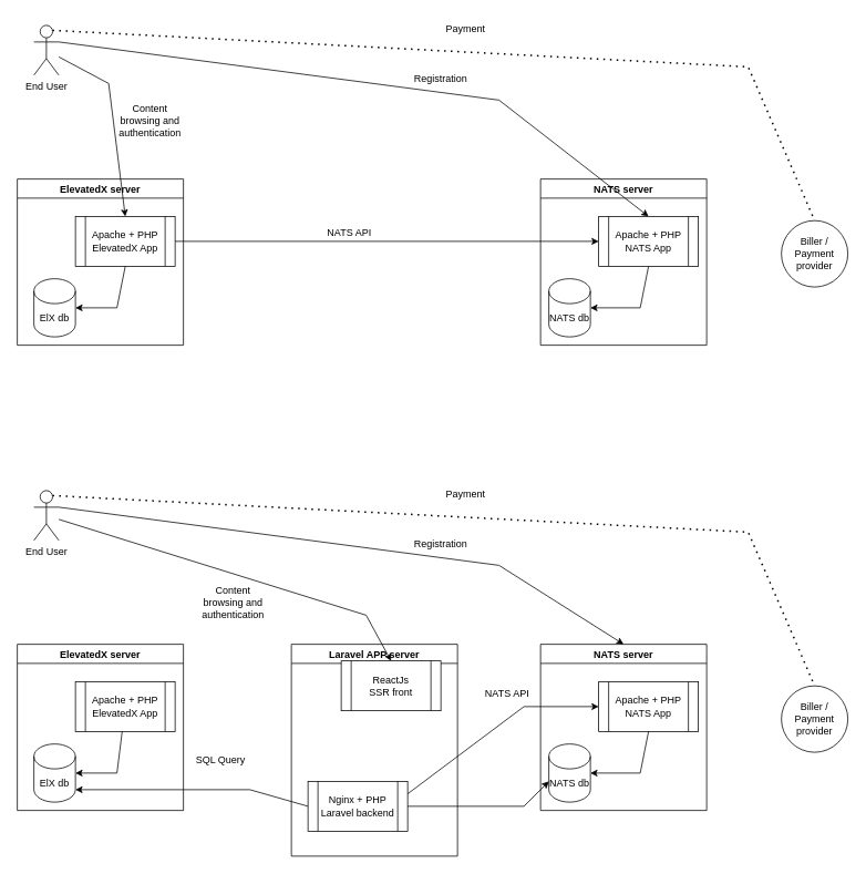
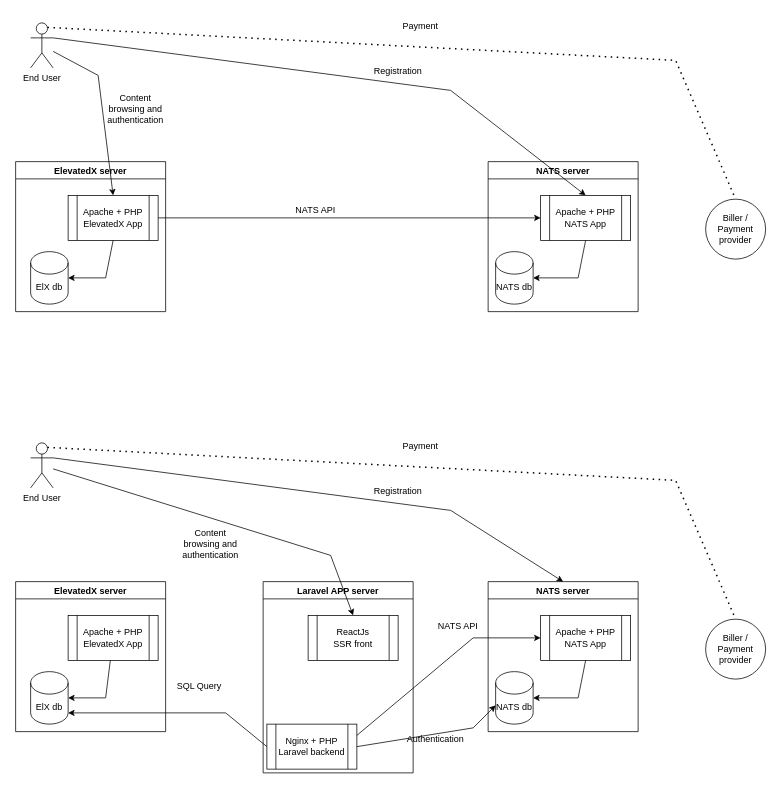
  <mxCell id="0" />
  <mxCell id="1" parent="0" />
  <mxCell id="2" value="ElevatedX server" style="swimlane;" vertex="1" parent="1"><mxGeometry x="20" y="215" width="200" height="200" as="geometry" /></mxCell>
  <mxCell id="3" value="ElX db" style="shape=cylinder3;whiteSpace=wrap;html=1;boundedLbl=1;backgroundOutline=1;size=15;" vertex="1" parent="2"><mxGeometry x="20" y="120" width="50" height="70" as="geometry" /></mxCell>
  <mxCell id="4" value="&lt;div&gt;Apache + PHP&lt;/div&gt;&lt;div&gt;ElevatedX App&lt;br&gt;&lt;/div&gt;" style="shape=process;whiteSpace=wrap;html=1;backgroundOutline=1;" vertex="1" parent="2"><mxGeometry x="70" y="45" width="120" height="60" as="geometry" /></mxCell>
  <mxCell id="5" value="" style="endArrow=classic;html=1;rounded=0;exitX=0.5;exitY=1;exitDx=0;exitDy=0;entryX=1;entryY=0.5;entryDx=0;entryDy=0;entryPerimeter=0;" edge="1" parent="2" source="4" target="3"><mxGeometry width="50" height="50" relative="1" as="geometry"><mxPoint x="340" y="325" as="sourcePoint" /><mxPoint x="390" y="275" as="targetPoint" /><Array as="points"><mxPoint x="120" y="155" /></Array></mxGeometry></mxCell>
  <mxCell id="6" value="NATS server" style="swimlane;" vertex="1" parent="1"><mxGeometry x="650" y="215" width="200" height="200" as="geometry" /></mxCell>
  <mxCell id="7" value="NATS db" style="shape=cylinder3;whiteSpace=wrap;html=1;boundedLbl=1;backgroundOutline=1;size=15;" vertex="1" parent="6"><mxGeometry x="10" y="120" width="50" height="70" as="geometry" /></mxCell>
  <mxCell id="8" value="&lt;div&gt;Apache + PHP&lt;/div&gt;&lt;div&gt;NATS App&lt;br&gt;&lt;/div&gt;" style="shape=process;whiteSpace=wrap;html=1;backgroundOutline=1;" vertex="1" parent="6"><mxGeometry x="70" y="45" width="120" height="60" as="geometry" /></mxCell>
  <mxCell id="9" value="" style="endArrow=classic;html=1;rounded=0;fontColor=#0000FF;exitX=0.5;exitY=1;exitDx=0;exitDy=0;entryX=1;entryY=0.5;entryDx=0;entryDy=0;entryPerimeter=0;" edge="1" parent="6" source="8" target="7"><mxGeometry width="50" height="50" relative="1" as="geometry"><mxPoint x="-290" y="445" as="sourcePoint" /><mxPoint x="-240" y="395" as="targetPoint" /><Array as="points"><mxPoint x="120" y="155" /></Array></mxGeometry></mxCell>
  <mxCell id="10" value="End User" style="shape=umlActor;verticalLabelPosition=bottom;verticalAlign=top;html=1;outlineConnect=0;" vertex="1" parent="1"><mxGeometry x="40" y="30" width="30" height="60" as="geometry" /></mxCell>
  <mxCell id="11" value="Biller / Payment provider" style="ellipse;whiteSpace=wrap;html=1;aspect=fixed;" vertex="1" parent="1"><mxGeometry x="940" y="265" width="80" height="80" as="geometry" /></mxCell>
  <mxCell id="12" value="" style="endArrow=classic;html=1;rounded=0;entryX=0.5;entryY=0;entryDx=0;entryDy=0;" edge="1" parent="1" source="10" target="4"><mxGeometry width="50" height="50" relative="1" as="geometry"><mxPoint x="110" y="70" as="sourcePoint" /><mxPoint x="410" y="400" as="targetPoint" /><Array as="points"><mxPoint x="130" y="100" /></Array></mxGeometry></mxCell>
  <mxCell id="13" value="" style="endArrow=none;dashed=1;html=1;dashPattern=1 3;strokeWidth=2;rounded=0;exitX=0.75;exitY=0.1;exitDx=0;exitDy=0;exitPerimeter=0;entryX=0.5;entryY=0;entryDx=0;entryDy=0;" edge="1" parent="1" source="10" target="11"><mxGeometry width="50" height="50" relative="1" as="geometry"><mxPoint x="360" y="430" as="sourcePoint" /><mxPoint x="410" y="380" as="targetPoint" /><Array as="points"><mxPoint x="900" y="80" /></Array></mxGeometry></mxCell>
  <mxCell id="14" value="Payment" style="text;html=1;strokeColor=none;fillColor=none;align=center;verticalAlign=middle;whiteSpace=wrap;rounded=0;" vertex="1" parent="1"><mxGeometry x="530" y="20" width="60" height="30" as="geometry" /></mxCell>
  <mxCell id="15" value="" style="endArrow=classic;html=1;rounded=0;exitX=1;exitY=0.333;exitDx=0;exitDy=0;exitPerimeter=0;entryX=0.5;entryY=0;entryDx=0;entryDy=0;" edge="1" parent="1" source="10" target="8"><mxGeometry width="50" height="50" relative="1" as="geometry"><mxPoint x="360" y="430" as="sourcePoint" /><mxPoint x="780" y="140" as="targetPoint" /><Array as="points"><mxPoint x="600" y="120" /></Array></mxGeometry></mxCell>
  <mxCell id="16" value="Registration" style="text;html=1;strokeColor=none;fillColor=none;align=center;verticalAlign=middle;whiteSpace=wrap;rounded=0;" vertex="1" parent="1"><mxGeometry x="500" y="80" width="60" height="30" as="geometry" /></mxCell>
  <mxCell id="17" value="ElevatedX server" style="swimlane;" vertex="1" parent="1"><mxGeometry x="20" y="775" width="200" height="200" as="geometry" /></mxCell>
  <mxCell id="18" value="ElX db" style="shape=cylinder3;whiteSpace=wrap;html=1;boundedLbl=1;backgroundOutline=1;size=15;" vertex="1" parent="17"><mxGeometry x="20" y="120" width="50" height="70" as="geometry" /></mxCell>
  <mxCell id="19" value="&lt;div&gt;Apache + PHP&lt;/div&gt;&lt;div&gt;ElevatedX App&lt;br&gt;&lt;/div&gt;" style="shape=process;whiteSpace=wrap;html=1;backgroundOutline=1;" vertex="1" parent="17"><mxGeometry x="70" y="45" width="120" height="60" as="geometry" /></mxCell>
  <mxCell id="20" value="" style="endArrow=classic;html=1;rounded=0;entryX=1;entryY=0.5;entryDx=0;entryDy=0;entryPerimeter=0;" edge="1" parent="17" source="19" target="18"><mxGeometry width="50" height="50" relative="1" as="geometry"><mxPoint x="140" y="-415.0" as="sourcePoint" /><mxPoint x="80" y="-365.0" as="targetPoint" /><Array as="points"><mxPoint x="120" y="155" /></Array></mxGeometry></mxCell>
  <mxCell id="21" value="NATS server" style="swimlane;" vertex="1" parent="1"><mxGeometry x="650" y="775" width="200" height="200" as="geometry" /></mxCell>
  <mxCell id="22" value="NATS db" style="shape=cylinder3;whiteSpace=wrap;html=1;boundedLbl=1;backgroundOutline=1;size=15;" vertex="1" parent="21"><mxGeometry x="10" y="120" width="50" height="70" as="geometry" /></mxCell>
  <mxCell id="23" value="&lt;div&gt;Apache + PHP&lt;/div&gt;&lt;div&gt;NATS App&lt;br&gt;&lt;/div&gt;" style="shape=process;whiteSpace=wrap;html=1;backgroundOutline=1;" vertex="1" parent="21"><mxGeometry x="70" y="45" width="120" height="60" as="geometry" /></mxCell>
  <mxCell id="24" value="" style="endArrow=classic;html=1;rounded=0;fontColor=#0000FF;exitX=0.5;exitY=1;exitDx=0;exitDy=0;entryX=1;entryY=0.5;entryDx=0;entryDy=0;entryPerimeter=0;" edge="1" parent="21" source="23" target="22"><mxGeometry width="50" height="50" relative="1" as="geometry"><mxPoint x="-290" y="-115" as="sourcePoint" /><mxPoint x="-240" y="-165" as="targetPoint" /><Array as="points"><mxPoint x="120" y="155" /></Array></mxGeometry></mxCell>
  <mxCell id="25" value="End User" style="shape=umlActor;verticalLabelPosition=bottom;verticalAlign=top;html=1;outlineConnect=0;" vertex="1" parent="1"><mxGeometry x="40" y="590" width="30" height="60" as="geometry" /></mxCell>
  <mxCell id="26" value="Laravel APP server" style="swimlane;" vertex="1" parent="1"><mxGeometry x="350" y="775" width="200" height="255" as="geometry" /></mxCell>
- <mxCell id="27" value="ReactJs&lt;br&gt;SSR front" style="shape=process;whiteSpace=wrap;html=1;backgroundOutline=1;" vertex="1" parent="26"><mxGeometry x="60" y="20" width="120" height="60" as="geometry" /></mxCell>
- <mxCell id="28" value="&lt;div&gt;Nginx + PHP&lt;/div&gt;&lt;div&gt;Laravel backend&lt;br&gt;&lt;/div&gt;" style="shape=process;whiteSpace=wrap;html=1;backgroundOutline=1;" vertex="1" parent="26"><mxGeometry x="20" y="165" width="120" height="60" as="geometry" /></mxCell>
+ <mxCell id="27" value="ReactJs&lt;br&gt;SSR front" style="shape=process;whiteSpace=wrap;html=1;backgroundOutline=1;" vertex="1" parent="26"><mxGeometry x="60" y="45" width="120" height="60" as="geometry" /></mxCell>
+ <mxCell id="28" value="&lt;div&gt;Nginx + PHP&lt;/div&gt;&lt;div&gt;Laravel backend&lt;br&gt;&lt;/div&gt;" style="shape=process;whiteSpace=wrap;html=1;backgroundOutline=1;" vertex="1" parent="26"><mxGeometry x="5" y="190" width="120" height="60" as="geometry" /></mxCell>
  <mxCell id="29" value="Biller / Payment provider" style="ellipse;whiteSpace=wrap;html=1;aspect=fixed;" vertex="1" parent="1"><mxGeometry x="940" y="825" width="80" height="80" as="geometry" /></mxCell>
  <mxCell id="30" value="" style="endArrow=classic;html=1;rounded=0;entryX=0.5;entryY=0;entryDx=0;entryDy=0;" edge="1" parent="1" source="25" target="27"><mxGeometry width="50" height="50" relative="1" as="geometry"><mxPoint x="110" y="630" as="sourcePoint" /><mxPoint x="410" y="960" as="targetPoint" /><Array as="points"><mxPoint x="440" y="740" /></Array></mxGeometry></mxCell>
  <mxCell id="31" value="" style="endArrow=none;dashed=1;html=1;dashPattern=1 3;strokeWidth=2;rounded=0;exitX=0.75;exitY=0.1;exitDx=0;exitDy=0;exitPerimeter=0;entryX=0.5;entryY=0;entryDx=0;entryDy=0;" edge="1" parent="1" source="25" target="29"><mxGeometry width="50" height="50" relative="1" as="geometry"><mxPoint x="360" y="990" as="sourcePoint" /><mxPoint x="410" y="940" as="targetPoint" /><Array as="points"><mxPoint x="900" y="640" /></Array></mxGeometry></mxCell>
  <mxCell id="32" value="Payment" style="text;html=1;strokeColor=none;fillColor=none;align=center;verticalAlign=middle;whiteSpace=wrap;rounded=0;" vertex="1" parent="1"><mxGeometry x="530" y="580" width="60" height="30" as="geometry" /></mxCell>
  <mxCell id="33" value="" style="endArrow=classic;html=1;rounded=0;exitX=1;exitY=0.333;exitDx=0;exitDy=0;exitPerimeter=0;entryX=0.5;entryY=0;entryDx=0;entryDy=0;" edge="1" parent="1" source="25" target="21"><mxGeometry width="50" height="50" relative="1" as="geometry"><mxPoint x="360" y="990" as="sourcePoint" /><mxPoint x="780" y="700" as="targetPoint" /><Array as="points"><mxPoint x="600" y="680" /></Array></mxGeometry></mxCell>
  <mxCell id="34" value="Registration" style="text;html=1;strokeColor=none;fillColor=none;align=center;verticalAlign=middle;whiteSpace=wrap;rounded=0;" vertex="1" parent="1"><mxGeometry x="500" y="640" width="60" height="30" as="geometry" /></mxCell>
  <mxCell id="35" value="Content browsing and authentication" style="text;html=1;strokeColor=none;fillColor=none;align=center;verticalAlign=middle;whiteSpace=wrap;rounded=0;" vertex="1" parent="1"><mxGeometry x="150" y="130" width="60" height="30" as="geometry" /></mxCell>
  <mxCell id="36" value="" style="endArrow=classic;html=1;rounded=0;exitX=1;exitY=0.5;exitDx=0;exitDy=0;entryX=0;entryY=0.5;entryDx=0;entryDy=0;" edge="1" parent="1" source="4" target="8"><mxGeometry width="50" height="50" relative="1" as="geometry"><mxPoint x="360" y="540" as="sourcePoint" /><mxPoint x="410" y="490" as="targetPoint" /></mxGeometry></mxCell>
  <mxCell id="37" value="NATS API" style="text;html=1;strokeColor=none;fillColor=none;align=center;verticalAlign=middle;whiteSpace=wrap;rounded=0;" vertex="1" parent="1"><mxGeometry x="390" y="265" width="60" height="30" as="geometry" /></mxCell>
  <mxCell id="38" value="Content browsing and authentication" style="text;html=1;strokeColor=none;fillColor=none;align=center;verticalAlign=middle;whiteSpace=wrap;rounded=0;" vertex="1" parent="1"><mxGeometry x="250" y="710" width="60" height="30" as="geometry" /></mxCell>
  <mxCell id="39" value="" style="endArrow=classic;html=1;rounded=0;exitX=0;exitY=0.5;exitDx=0;exitDy=0;entryX=1;entryY=1;entryDx=0;entryDy=-15;entryPerimeter=0;" edge="1" parent="1" source="28" target="18"><mxGeometry width="50" height="50" relative="1" as="geometry"><mxPoint x="360" y="670" as="sourcePoint" /><mxPoint x="410" y="620" as="targetPoint" /><Array as="points"><mxPoint x="300" y="950" /></Array></mxGeometry></mxCell>
  <mxCell id="40" value="SQL Query" style="text;html=1;strokeColor=none;fillColor=none;align=center;verticalAlign=middle;whiteSpace=wrap;rounded=0;fontColor=#000000;" vertex="1" parent="1"><mxGeometry x="230" y="900" width="70" height="30" as="geometry" /></mxCell>
  <mxCell id="41" value="" style="endArrow=classic;html=1;rounded=0;fontColor=#000000;exitX=1;exitY=0.5;exitDx=0;exitDy=0;entryX=0;entryY=0;entryDx=0;entryDy=45;entryPerimeter=0;" edge="1" parent="1" source="28" target="22"><mxGeometry width="50" height="50" relative="1" as="geometry"><mxPoint x="360" y="700" as="sourcePoint" /><mxPoint x="410" y="650" as="targetPoint" /><Array as="points"><mxPoint x="630" y="970" /></Array></mxGeometry></mxCell>
+ <mxCell id="42" value="Authentication" style="text;html=1;strokeColor=none;fillColor=none;align=center;verticalAlign=middle;whiteSpace=wrap;rounded=0;fontColor=#000000;" vertex="1" parent="1"><mxGeometry x="550" y="970" width="60" height="30" as="geometry" /></mxCell>
  <mxCell id="43" value="" style="endArrow=classic;html=1;rounded=0;fontColor=#000000;exitX=1;exitY=0.25;exitDx=0;exitDy=0;entryX=0;entryY=0.5;entryDx=0;entryDy=0;" edge="1" parent="1" source="28" target="23"><mxGeometry width="50" height="50" relative="1" as="geometry"><mxPoint x="360" y="770" as="sourcePoint" /><mxPoint x="410" y="720" as="targetPoint" /><Array as="points"><mxPoint x="630" y="850" /></Array></mxGeometry></mxCell>
  <mxCell id="44" value="NATS API" style="text;html=1;strokeColor=none;fillColor=none;align=center;verticalAlign=middle;whiteSpace=wrap;rounded=0;" vertex="1" parent="1"><mxGeometry x="580" y="820" width="60" height="30" as="geometry" /></mxCell>
